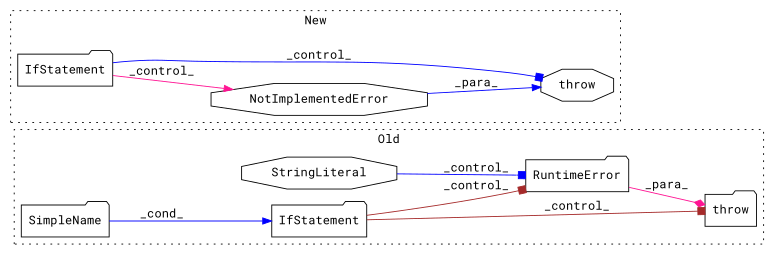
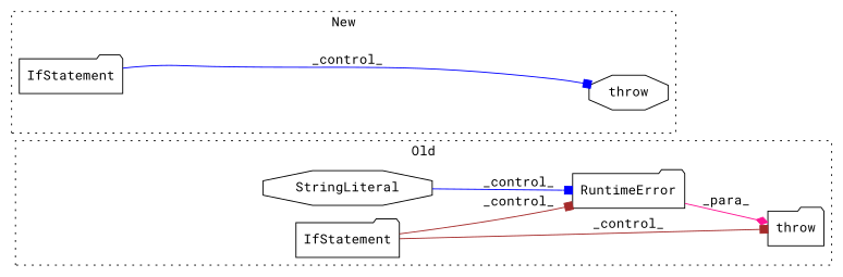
  digraph {
    fontname="Roboto Mono"
    rankdir=LR
    node [a=32 fontname="Roboto Mono" l=6 shape=folder]
    edge [arrowhead=box color=blue fontname="Roboto Mono"]
    n1 [l="13,1" label=RuntimeError s="2230,2321"]
    n2 [a=45 l=78 label=StringLiteral s=2243 shape=octagon]
    n3 [a=53 label=throw s=2224]
-   n4 [a=42 label=SimpleName l=""]
    n5 [a=25 l="4,2" label=IfStatement s="2188,2214"]
-   n6 [l="20,1" label=NotImplementedError s="2254,2345" shape=octagon]
    n7 [a=53 label=throw s=2248 shape=octagon]
    n8 [a=25 l="4,2" label=IfStatement s="2182,2238"]
    subgraph cluster_1 {
      label=Old
      style=dotted
      n1
      n2
      n3
-     n4
      n5
    }
    subgraph cluster_2 {
      label=New
      style=dotted
-     n6
      n7
      n8
    }
    n1 -> n3 [arrowhead=diamond color=deeppink label=_para_]
    n2 -> n1 [label=_control_]
-   n4 -> n5 [arrowhead=normal label=_cond_]
    n5 -> n1 [color=brown label=_control_]
    n5 -> n3 [color=brown label=_control_]
-   n6 -> n7 [arrowhead=normal label=_para_]
-   n8 -> n6 [arrowhead=normal color=deeppink label=_control_]
    n8 -> n7 [label=_control_]
  }
